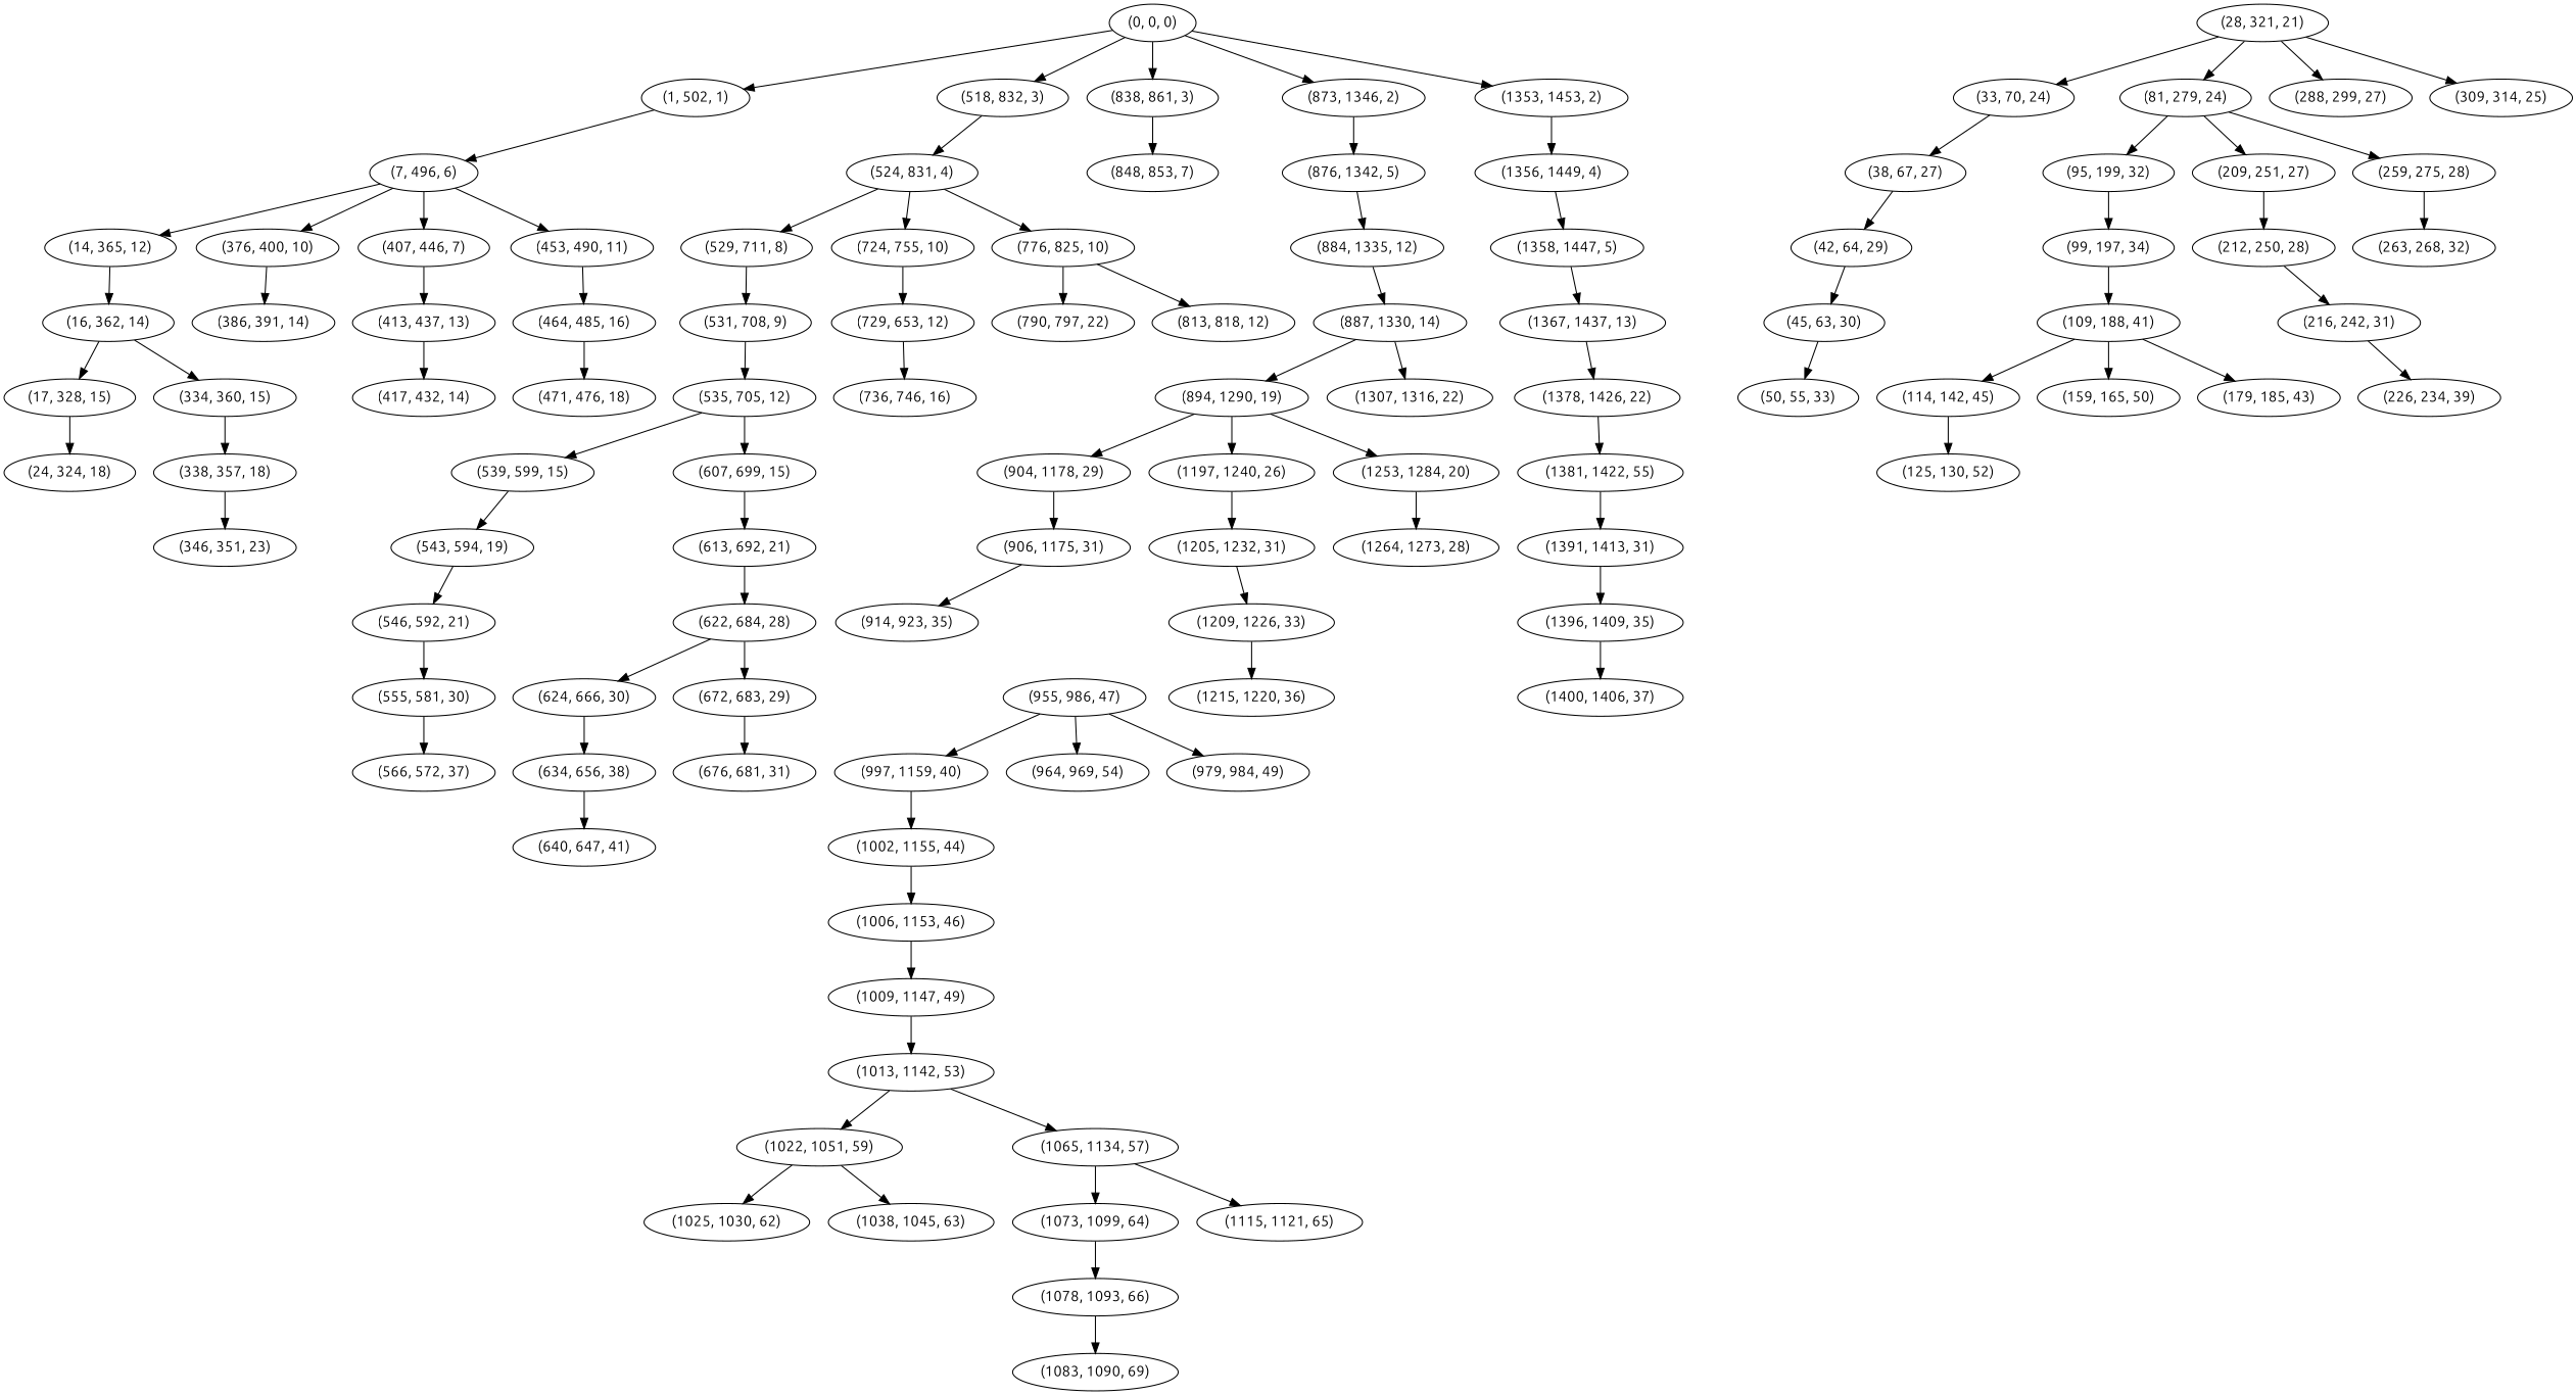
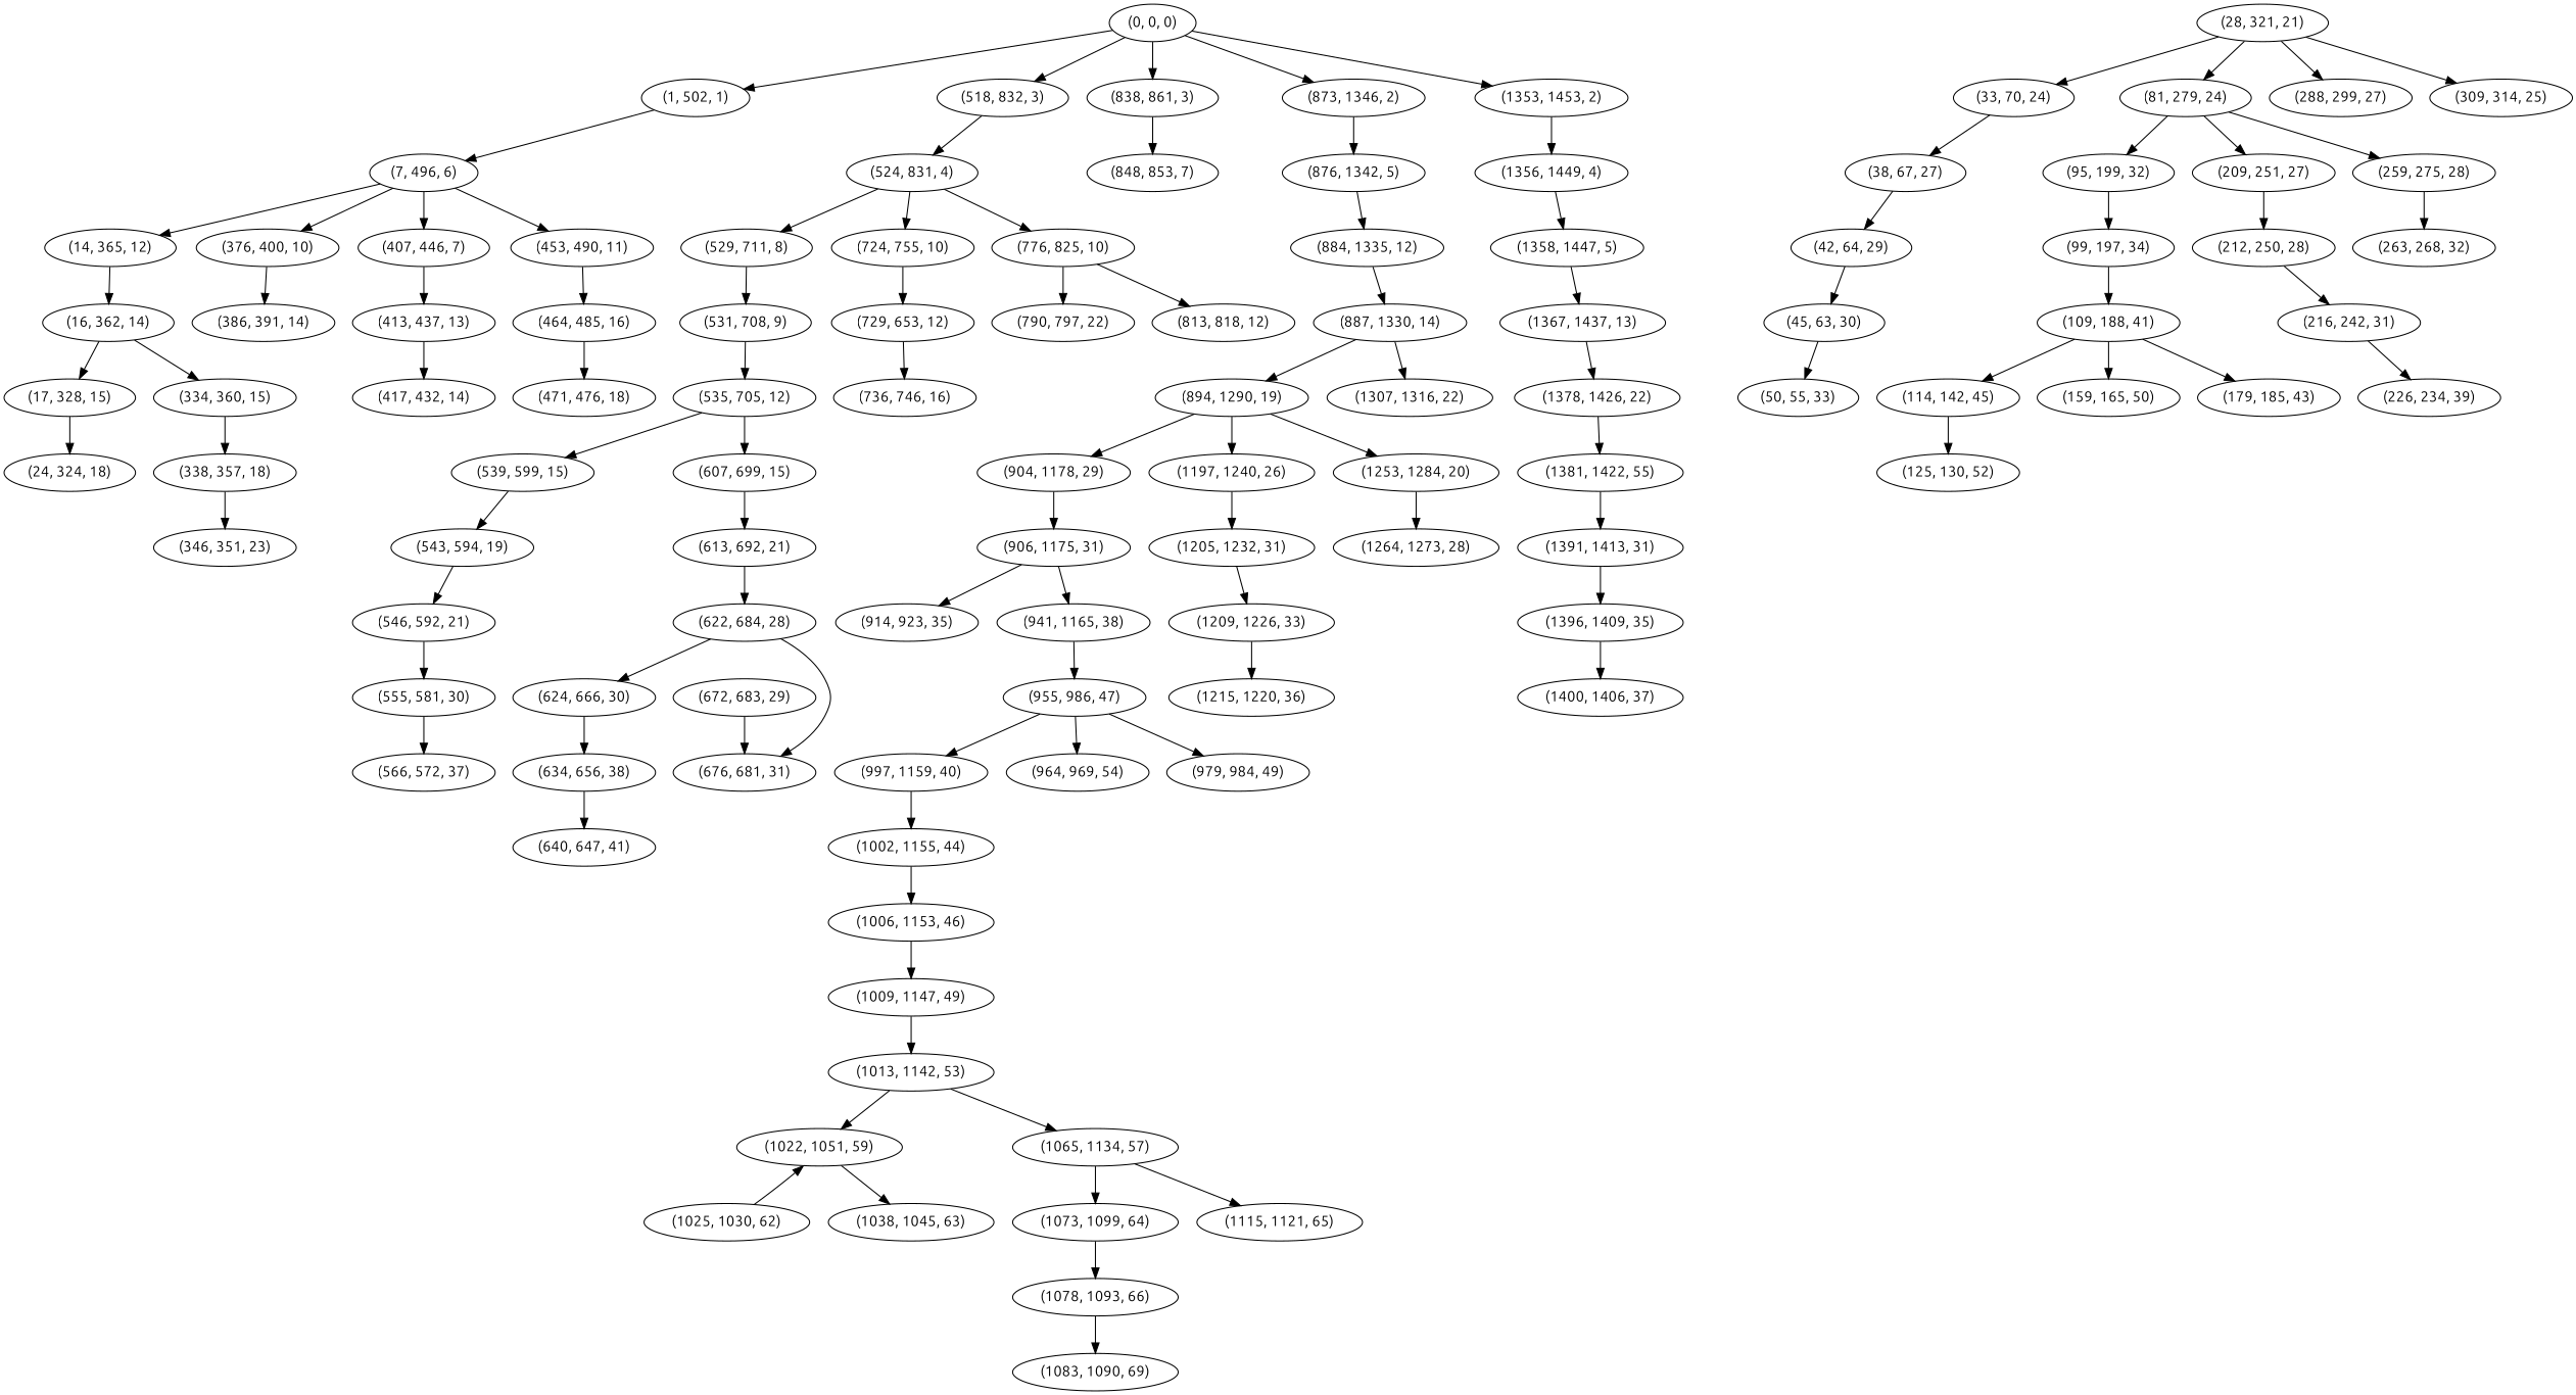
  digraph {
    fontname=Ubuntu
    node [fontname=Ubuntu]
    edge [fontname=Ubuntu]
    "(0, 0, 0)"
    "(1, 502, 1)"
    "(518, 832, 3)"
    "(838, 861, 3)"
    "(873, 1346, 2)"
    "(1353, 1453, 2)"
    "(7, 496, 6)"
    "(524, 831, 4)"
    "(848, 853, 7)"
    "(876, 1342, 5)"
    "(1356, 1449, 4)"
    "(14, 365, 12)"
    "(376, 400, 10)"
    "(407, 446, 7)"
    "(453, 490, 11)"
    "(16, 362, 14)"
    "(386, 391, 14)"
    "(413, 437, 13)"
    "(464, 485, 16)"
    "(17, 328, 15)"
    "(334, 360, 15)"
    "(24, 324, 18)"
    "(338, 357, 18)"
    "(28, 321, 21)"
    "(33, 70, 24)"
    "(81, 279, 24)"
    "(288, 299, 27)"
    "(309, 314, 25)"
    "(38, 67, 27)"
    "(95, 199, 32)"
    "(209, 251, 27)"
    "(259, 275, 28)"
    "(42, 64, 29)"
    "(45, 63, 30)"
    "(50, 55, 33)"
    "(99, 197, 34)"
    "(212, 250, 28)"
    "(263, 268, 32)"
    "(109, 188, 41)"
    "(114, 142, 45)"
    "(159, 165, 50)"
    "(179, 185, 43)"
    "(125, 130, 52)"
    "(216, 242, 31)"
    "(226, 234, 39)"
    "(346, 351, 23)"
    "(417, 432, 14)"
    "(471, 476, 18)"
    "(529, 711, 8)"
    "(724, 755, 10)"
    "(776, 825, 10)"
    "(531, 708, 9)"
    n53 [label="(729, 653, 12)"]
    "(790, 797, 22)"
    "(813, 818, 12)"
    "(535, 705, 12)"
    "(539, 599, 15)"
    "(607, 699, 15)"
    "(543, 594, 19)"
    "(613, 692, 21)"
    "(546, 592, 21)"
    "(555, 581, 30)"
    "(566, 572, 37)"
    "(622, 684, 28)"
    "(624, 666, 30)"
    "(672, 683, 29)"
    "(634, 656, 38)"
    "(676, 681, 31)"
    "(640, 647, 41)"
    "(736, 746, 16)"
    "(884, 1335, 12)"
    "(887, 1330, 14)"
    "(894, 1290, 19)"
    "(1307, 1316, 22)"
    "(904, 1178, 29)"
    "(1197, 1240, 26)"
    "(1253, 1284, 20)"
    "(906, 1175, 31)"
    "(1205, 1232, 31)"
    "(1264, 1273, 28)"
    "(914, 923, 35)"
+   "(941, 1165, 38)"
    "(955, 986, 47)"
    "(997, 1159, 40)"
    "(964, 969, 54)"
    "(979, 984, 49)"
    "(1002, 1155, 44)"
    "(1006, 1153, 46)"
    "(1009, 1147, 49)"
    "(1013, 1142, 53)"
    "(1022, 1051, 59)"
    "(1065, 1134, 57)"
    "(1025, 1030, 62)"
    "(1038, 1045, 63)"
    "(1073, 1099, 64)"
    "(1115, 1121, 65)"
    "(1078, 1093, 66)"
    "(1083, 1090, 69)"
    "(1209, 1226, 33)"
    "(1215, 1220, 36)"
    "(1358, 1447, 5)"
    "(1367, 1437, 13)"
    "(1378, 1426, 22)"
    n104 [label="(1381, 1422, 55)"]
    "(1391, 1413, 31)"
    "(1396, 1409, 35)"
    "(1400, 1406, 37)"
    "(0, 0, 0)" -> "(1, 502, 1)"
    "(0, 0, 0)" -> "(518, 832, 3)"
    "(0, 0, 0)" -> "(838, 861, 3)"
    "(0, 0, 0)" -> "(873, 1346, 2)"
    "(0, 0, 0)" -> "(1353, 1453, 2)"
    "(1, 502, 1)" -> "(7, 496, 6)"
    "(518, 832, 3)" -> "(524, 831, 4)"
    "(838, 861, 3)" -> "(848, 853, 7)"
    "(873, 1346, 2)" -> "(876, 1342, 5)"
    "(1353, 1453, 2)" -> "(1356, 1449, 4)"
    "(7, 496, 6)" -> "(14, 365, 12)"
    "(7, 496, 6)" -> "(376, 400, 10)"
    "(7, 496, 6)" -> "(407, 446, 7)"
    "(7, 496, 6)" -> "(453, 490, 11)"
    "(524, 831, 4)" -> "(529, 711, 8)"
    "(524, 831, 4)" -> "(724, 755, 10)"
    "(524, 831, 4)" -> "(776, 825, 10)"
    "(876, 1342, 5)" -> "(884, 1335, 12)"
    "(1356, 1449, 4)" -> "(1358, 1447, 5)"
    "(14, 365, 12)" -> "(16, 362, 14)"
    "(376, 400, 10)" -> "(386, 391, 14)"
    "(407, 446, 7)" -> "(413, 437, 13)"
    "(453, 490, 11)" -> "(464, 485, 16)"
    "(16, 362, 14)" -> "(17, 328, 15)"
    "(16, 362, 14)" -> "(334, 360, 15)"
    "(413, 437, 13)" -> "(417, 432, 14)"
    "(464, 485, 16)" -> "(471, 476, 18)"
    "(17, 328, 15)" -> "(24, 324, 18)"
    "(334, 360, 15)" -> "(338, 357, 18)"
    "(338, 357, 18)" -> "(346, 351, 23)"
    "(28, 321, 21)" -> "(33, 70, 24)"
    "(28, 321, 21)" -> "(81, 279, 24)"
    "(28, 321, 21)" -> "(288, 299, 27)"
    "(28, 321, 21)" -> "(309, 314, 25)"
    "(33, 70, 24)" -> "(38, 67, 27)"
    "(81, 279, 24)" -> "(95, 199, 32)"
    "(81, 279, 24)" -> "(209, 251, 27)"
    "(81, 279, 24)" -> "(259, 275, 28)"
    "(38, 67, 27)" -> "(42, 64, 29)"
    "(95, 199, 32)" -> "(99, 197, 34)"
    "(209, 251, 27)" -> "(212, 250, 28)"
    "(259, 275, 28)" -> "(263, 268, 32)"
    "(42, 64, 29)" -> "(45, 63, 30)"
    "(45, 63, 30)" -> "(50, 55, 33)"
    "(99, 197, 34)" -> "(109, 188, 41)"
    "(212, 250, 28)" -> "(216, 242, 31)"
    "(109, 188, 41)" -> "(114, 142, 45)"
    "(109, 188, 41)" -> "(159, 165, 50)"
    "(109, 188, 41)" -> "(179, 185, 43)"
    "(114, 142, 45)" -> "(125, 130, 52)"
    "(216, 242, 31)" -> "(226, 234, 39)"
    "(529, 711, 8)" -> "(531, 708, 9)"
    "(724, 755, 10)" -> n53
    "(776, 825, 10)" -> "(790, 797, 22)"
    "(776, 825, 10)" -> "(813, 818, 12)"
    "(531, 708, 9)" -> "(535, 705, 12)"
    n53 -> "(736, 746, 16)"
    "(535, 705, 12)" -> "(539, 599, 15)"
    "(535, 705, 12)" -> "(607, 699, 15)"
    "(539, 599, 15)" -> "(543, 594, 19)"
    "(607, 699, 15)" -> "(613, 692, 21)"
    "(543, 594, 19)" -> "(546, 592, 21)"
    "(613, 692, 21)" -> "(622, 684, 28)"
    "(546, 592, 21)" -> "(555, 581, 30)"
    "(555, 581, 30)" -> "(566, 572, 37)"
    "(622, 684, 28)" -> "(624, 666, 30)"
-   "(622, 684, 28)" -> "(672, 683, 29)"
+   "(622, 684, 28)" -> "(676, 681, 31)"
    "(624, 666, 30)" -> "(634, 656, 38)"
    "(672, 683, 29)" -> "(676, 681, 31)"
    "(634, 656, 38)" -> "(640, 647, 41)"
    "(884, 1335, 12)" -> "(887, 1330, 14)"
    "(887, 1330, 14)" -> "(894, 1290, 19)"
    "(887, 1330, 14)" -> "(1307, 1316, 22)"
    "(894, 1290, 19)" -> "(904, 1178, 29)"
    "(894, 1290, 19)" -> "(1197, 1240, 26)"
    "(894, 1290, 19)" -> "(1253, 1284, 20)"
    "(904, 1178, 29)" -> "(906, 1175, 31)"
    "(1197, 1240, 26)" -> "(1205, 1232, 31)"
    "(1253, 1284, 20)" -> "(1264, 1273, 28)"
    "(906, 1175, 31)" -> "(914, 923, 35)"
+   "(906, 1175, 31)" -> "(941, 1165, 38)"
    "(1205, 1232, 31)" -> "(1209, 1226, 33)"
+   "(941, 1165, 38)" -> "(955, 986, 47)"
    "(955, 986, 47)" -> "(997, 1159, 40)"
    "(955, 986, 47)" -> "(964, 969, 54)"
    "(955, 986, 47)" -> "(979, 984, 49)"
    "(997, 1159, 40)" -> "(1002, 1155, 44)"
    "(1002, 1155, 44)" -> "(1006, 1153, 46)"
    "(1006, 1153, 46)" -> "(1009, 1147, 49)"
    "(1009, 1147, 49)" -> "(1013, 1142, 53)"
    "(1013, 1142, 53)" -> "(1022, 1051, 59)"
    "(1013, 1142, 53)" -> "(1065, 1134, 57)"
-   "(1022, 1051, 59)" -> "(1025, 1030, 62)"
+   "(1025, 1030, 62)" -> "(1022, 1051, 59)"
    "(1022, 1051, 59)" -> "(1038, 1045, 63)"
    "(1065, 1134, 57)" -> "(1073, 1099, 64)"
    "(1065, 1134, 57)" -> "(1115, 1121, 65)"
    "(1073, 1099, 64)" -> "(1078, 1093, 66)"
    "(1078, 1093, 66)" -> "(1083, 1090, 69)"
    "(1209, 1226, 33)" -> "(1215, 1220, 36)"
    "(1358, 1447, 5)" -> "(1367, 1437, 13)"
    "(1367, 1437, 13)" -> "(1378, 1426, 22)"
    "(1378, 1426, 22)" -> n104
    n104 -> "(1391, 1413, 31)"
    "(1391, 1413, 31)" -> "(1396, 1409, 35)"
    "(1396, 1409, 35)" -> "(1400, 1406, 37)"
  }
